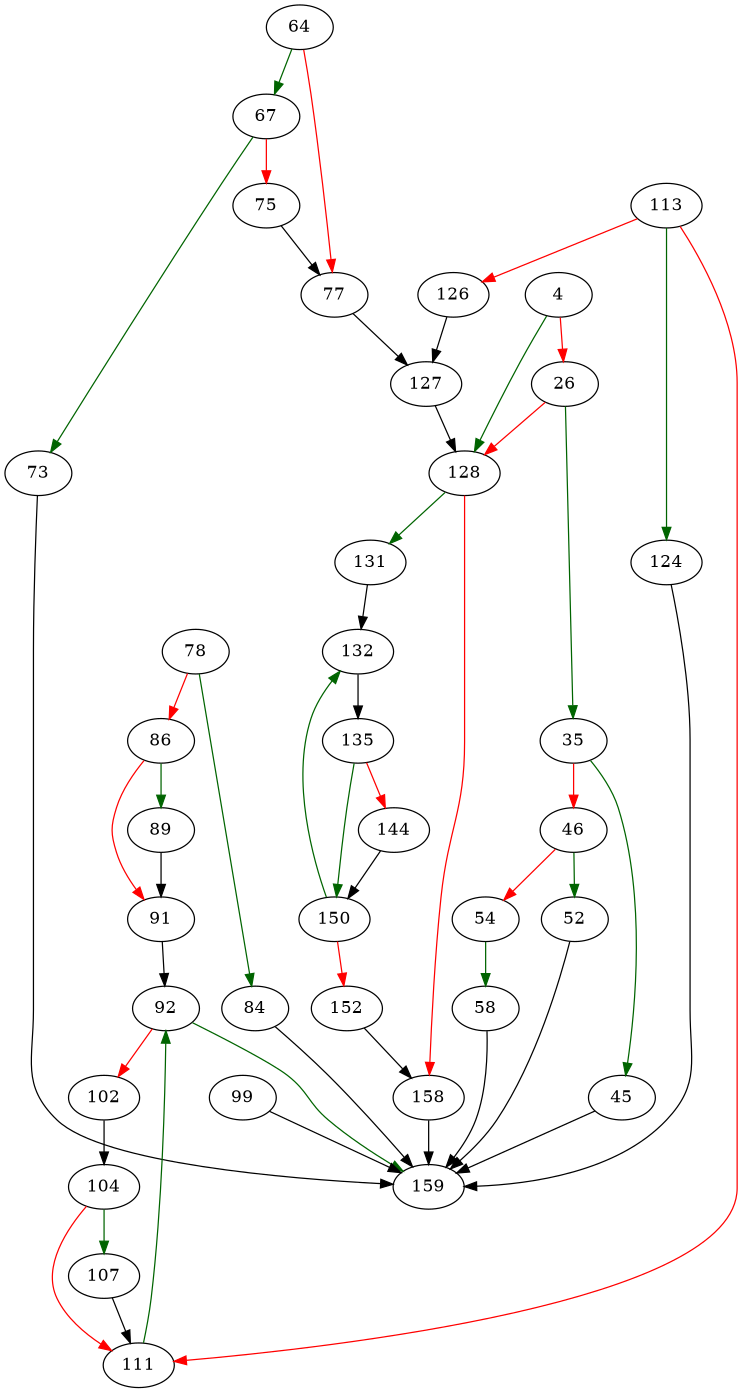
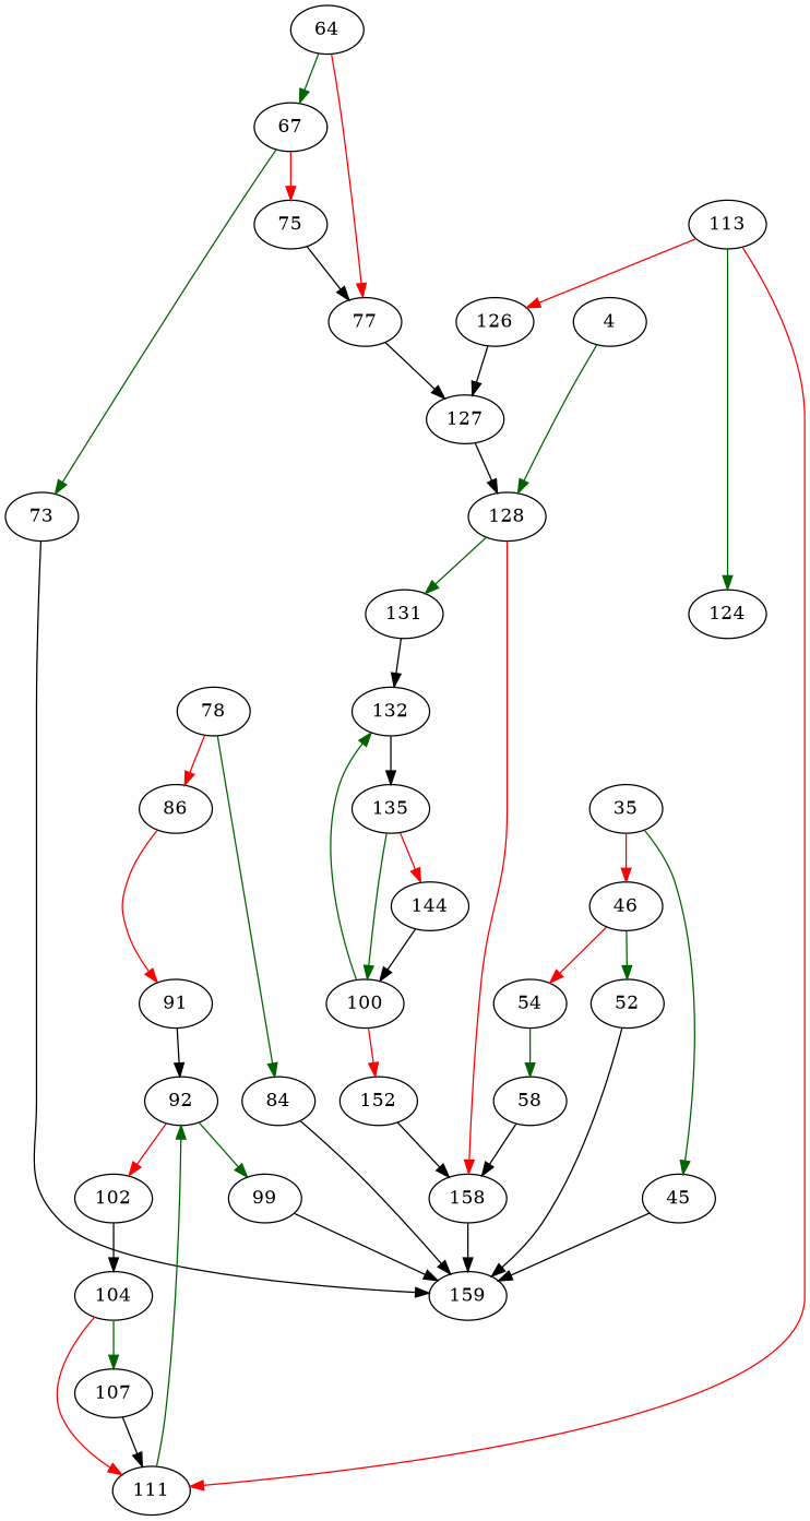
  strict digraph {
    4 [entry=true]
    128
-   26
    131
    158
    35
    132
    159
    45
    46
    52
    54
    58
    64
    67
    77
    78
    84
    86
    73
    75
    127
-   89
    91
    92
    99
    102
    104
    107
    111
    113
    124
    126
    135
-   150
+   150 [label=100]
    144
    152
    4 -> 128 [color=darkgreen cond=true]
-   4 -> 26 [color=red cond=false]
    128 -> 131 [color=darkgreen cond=true]
    128 -> 158 [color=red cond=false]
-   26 -> 128 [color=red cond=false]
-   26 -> 35 [color=darkgreen cond=true]
    131 -> 132
    158 -> 159
    35 -> 45 [color=darkgreen cond=true]
    35 -> 46 [color=red cond=false]
    132 -> 135
    45 -> 159
    46 -> 52 [color=darkgreen cond=true]
    46 -> 54 [color=red cond=false]
    52 -> 159
    54 -> 58 [color=darkgreen cond=true]
-   58 -> 159
+   58 -> 158
    64 -> 67 [color=darkgreen cond=true]
    64 -> 77 [color=red cond=false]
    67 -> 73 [color=darkgreen cond=true]
    67 -> 75 [color=red cond=false]
    77 -> 127
    78 -> 84 [color=darkgreen cond=true]
    78 -> 86 [color=red cond=false]
    84 -> 159
-   86 -> 89 [color=darkgreen cond=true]
    86 -> 91 [color=red cond=false]
    73 -> 159
    75 -> 77
    127 -> 128
-   89 -> 91
    91 -> 92
-   92 -> 159 [color=darkgreen cond=true]
+   92 -> 99 [color=darkgreen cond=true]
    92 -> 102 [color=red cond=false]
    99 -> 159
    102 -> 104
    104 -> 107 [color=darkgreen cond=true]
    104 -> 111 [color=red cond=false]
    107 -> 111
    111 -> 92 [color=darkgreen cond=true]
    113 -> 111 [color=red cond=false]
    113 -> 124 [color=darkgreen cond=true]
    113 -> 126 [color=red cond=false]
-   124 -> 159
    126 -> 127
    135 -> 150 [color=darkgreen cond=true]
    135 -> 144 [color=red cond=false]
    150 -> 132 [color=darkgreen cond=true]
    150 -> 152 [color=red cond=false]
    144 -> 150
    152 -> 158
  }
